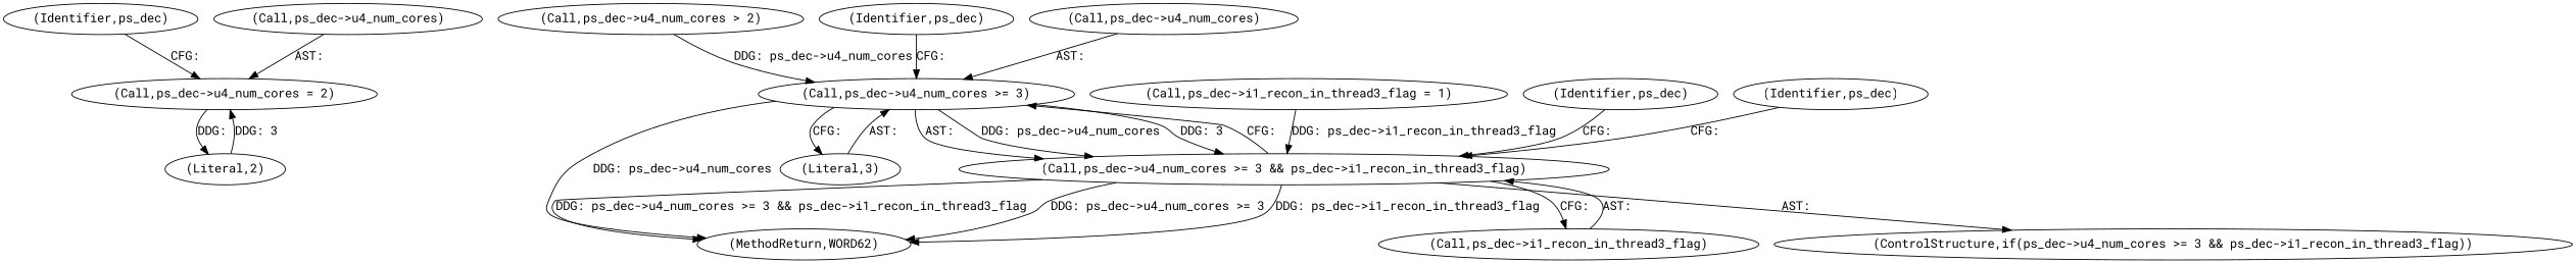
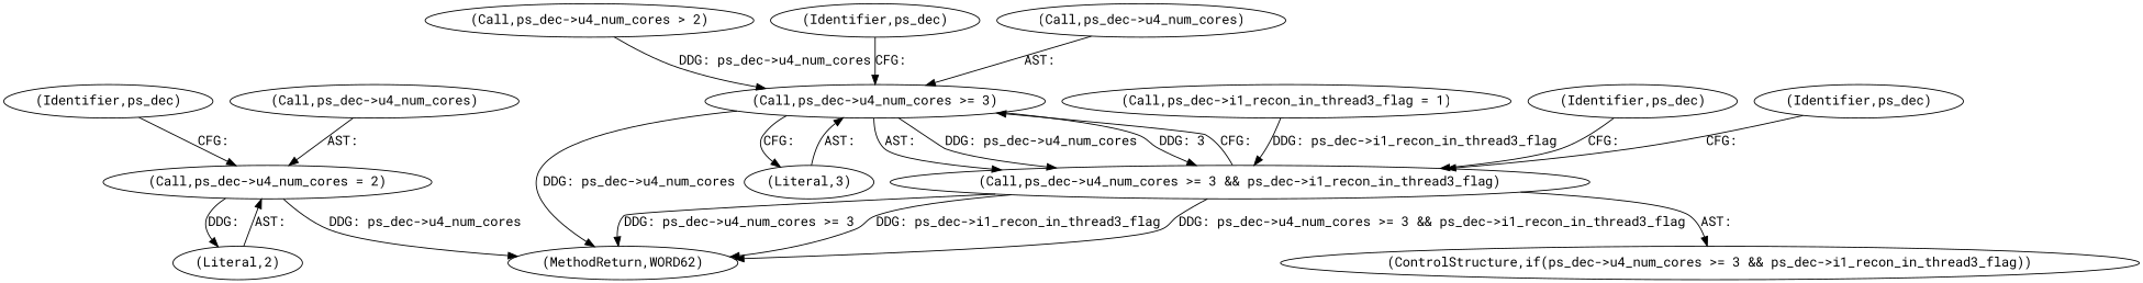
  digraph {
    fontname="Roboto Mono"
    node [fontname="Roboto Mono"]
    edge [fontname="Roboto Mono"]
    n1 [label="(Call,ps_dec->u4_num_cores = 2)"]
    n2 [label="(MethodReturn,WORD62)"]
    n3 [label="(Literal,2)"]
    n4 [label="(Call,ps_dec->u4_num_cores >= 3)"]
    n5 [label="(Call,ps_dec->u4_num_cores >= 3 && ps_dec->i1_recon_in_thread3_flag)"]
    n6 [label="(Literal,3)"]
-   n7 [label="(Call,ps_dec->i1_recon_in_thread3_flag)"]
    n8 [label="(ControlStructure,if(ps_dec->u4_num_cores >= 3 && ps_dec->i1_recon_in_thread3_flag))"]
    n9 [label="(Call,ps_dec->u4_num_cores > 2)"]
    n10 [label="(Identifier,ps_dec)"]
    n11 [label="(Call,ps_dec->u4_num_cores)"]
    n12 [label="(Call,ps_dec->i1_recon_in_thread3_flag = 1)"]
    n13 [label="(Identifier,ps_dec)"]
    n14 [label="(Identifier,ps_dec)"]
    n15 [label="(Call,ps_dec->u4_num_cores)"]
    n16 [label="(Identifier,ps_dec)"]
+   n1 -> n2 [label="DDG: ps_dec->u4_num_cores"]
    n1 -> n3 [label="DDG: "]
-   n3 -> n1 [label="DDG: 3"]
+   n3 -> n1 [label="AST: "]
    n4 -> n2 [label="DDG: ps_dec->u4_num_cores"]
    n4 -> n5 [label="AST: "]
    n4 -> n5 [label="DDG: ps_dec->u4_num_cores"]
    n4 -> n5 [label="DDG: 3"]
    n4 -> n6 [label="CFG: "]
    n5 -> n2 [label="DDG: ps_dec->u4_num_cores >= 3"]
    n5 -> n2 [label="DDG: ps_dec->i1_recon_in_thread3_flag"]
    n5 -> n2 [label="DDG: ps_dec->u4_num_cores >= 3 && ps_dec->i1_recon_in_thread3_flag"]
    n5 -> n4 [label="CFG: "]
-   n5 -> n7 [label="CFG: "]
    n5 -> n8 [label="AST: "]
    n6 -> n4 [label="AST: "]
-   n7 -> n5 [label="AST: "]
    n9 -> n4 [label="DDG: ps_dec->u4_num_cores"]
    n10 -> n1 [label="CFG: "]
    n11 -> n1 [label="AST: "]
    n12 -> n5 [label="DDG: ps_dec->i1_recon_in_thread3_flag"]
    n13 -> n5 [label="CFG: "]
    n14 -> n4 [label="CFG: "]
    n15 -> n4 [label="AST: "]
    n16 -> n5 [label="CFG: "]
  }
